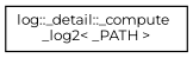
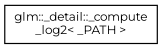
  digraph {
    rankdir=LR
    fontname=Montserrat
-   n1 [color=black fillcolor=white fontname=Montserrat fontsize=10 height=0.2 label="log::_detail::_compute\l_log2\< _PATH \>" shape=record style=filled width=0.4]
+   n1 [color=black fillcolor=white fontname=Montserrat fontsize=10 height=0.2 label="glm::_detail::_compute\l_log2\< _PATH \>" shape=record style=filled width=0.4]
  }
